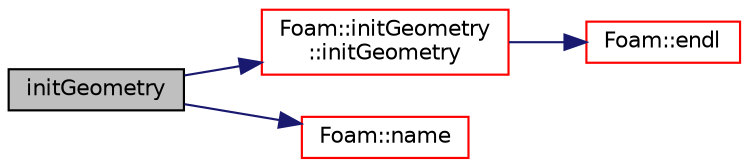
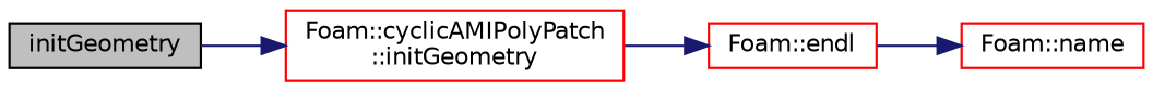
  digraph {
    rankdir=LR
    node [color=red fontname=Helvetica fontsize=10 shape=record]
    edge [color=midnightblue fontname=Helvetica fontsize=10 labelfontname=Helvetica labelfontsize=10 style=solid]
    n1 [color=black fillcolor=grey75 fontcolor=black height=0.2 label=initGeometry style=filled width=0.4]
-   n2 [height=0.2 label="Foam::initGeometry\l::initGeometry" width=0.4]
+   n2 [height=0.2 label="Foam::cyclicAMIPolyPatch\l::initGeometry" width=0.4]
    n3 [height=0.2 label="Foam::name" width=0.4]
    n4 [height=0.2 label="Foam::endl" width=0.4]
    n1 -> n2
-   n1 -> n3
+   n4 -> n3
    n2 -> n4
  }
